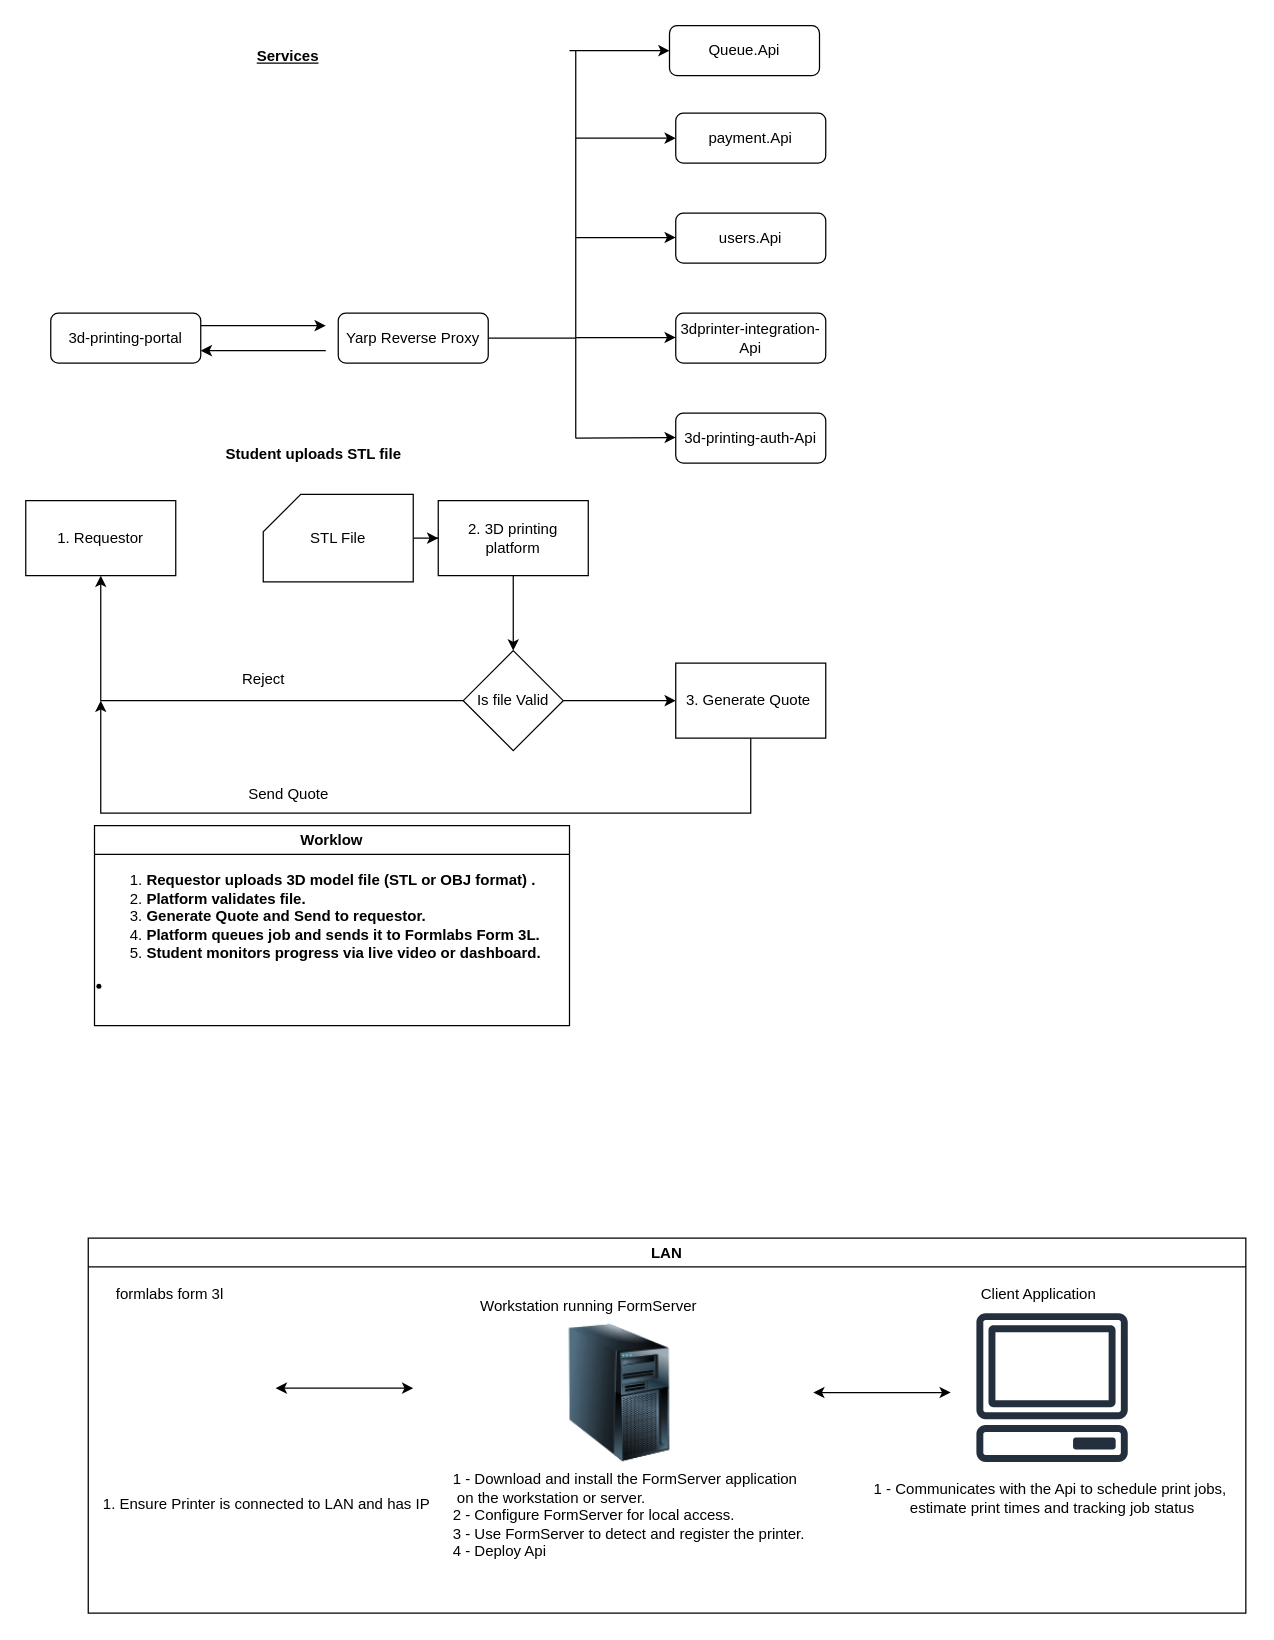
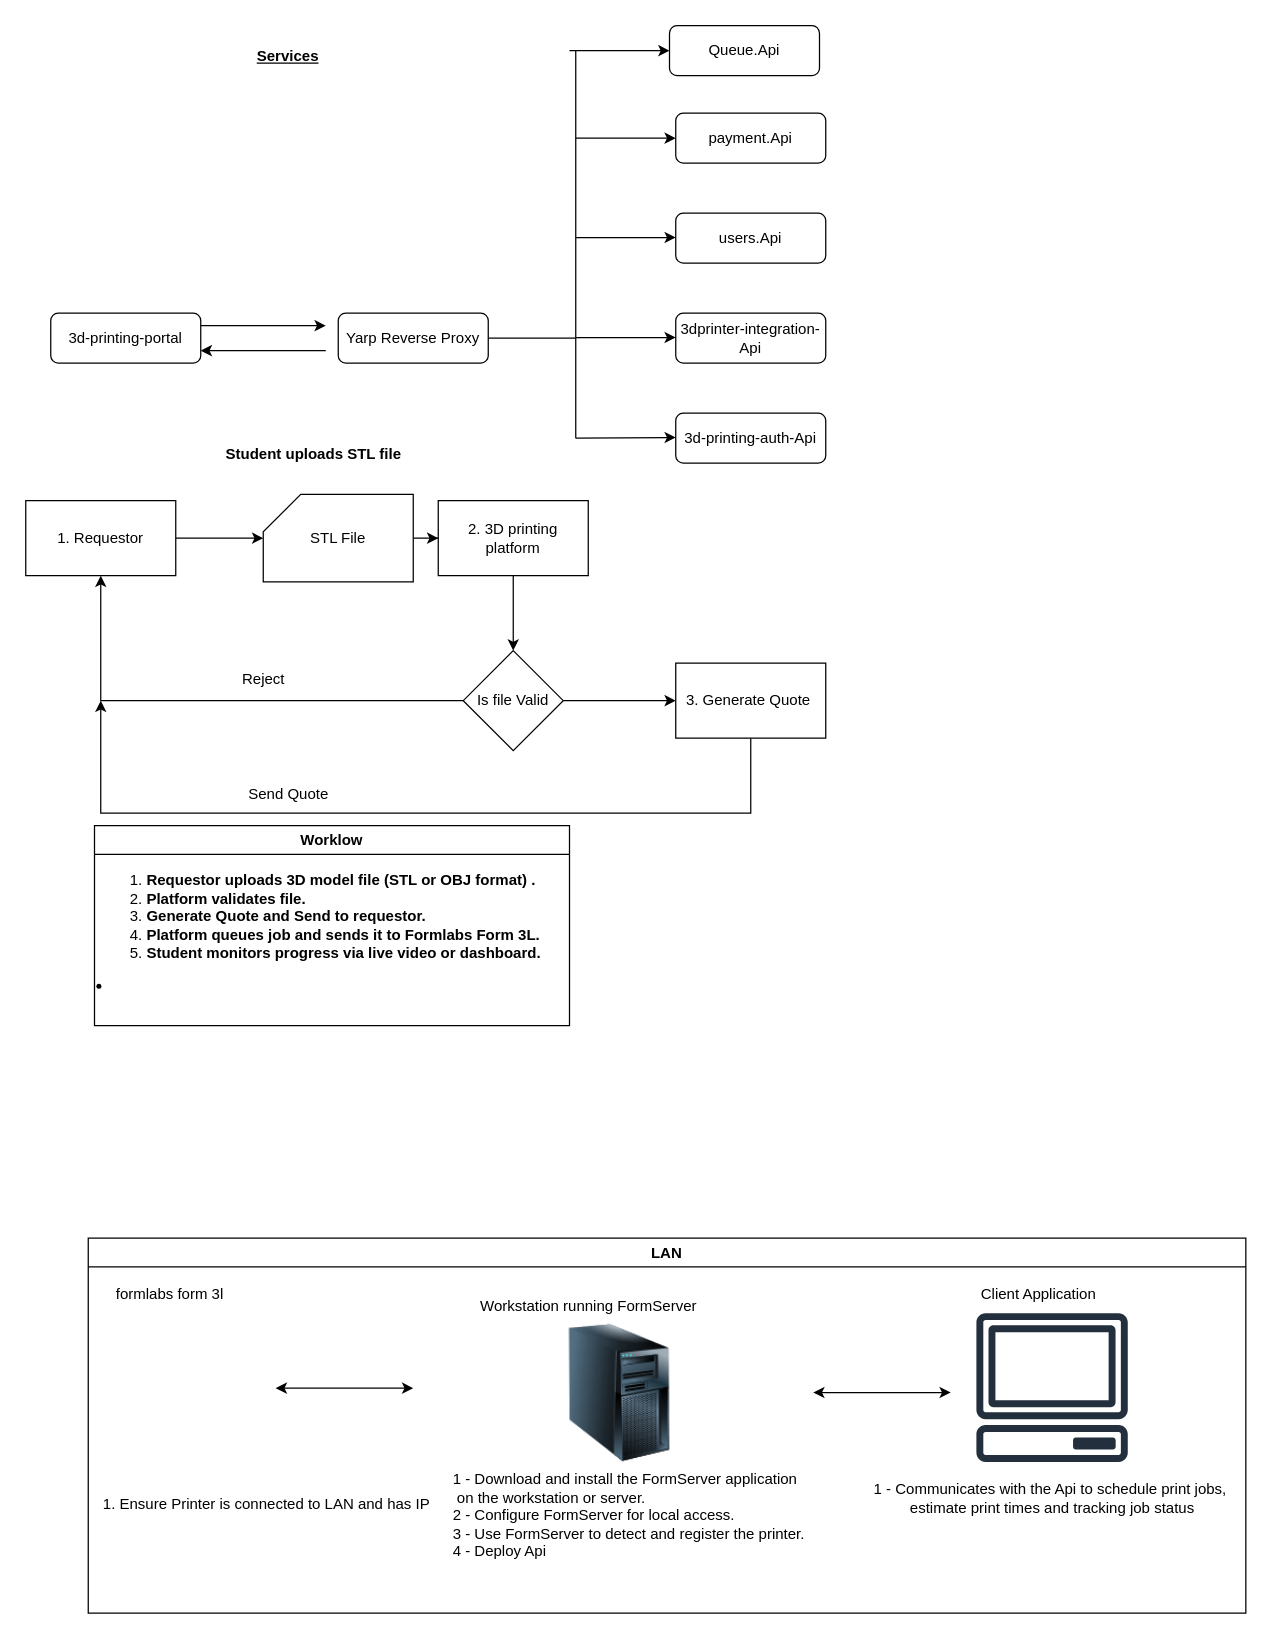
  <mxCell id="0" />
  <mxCell id="1" parent="0" />
  <mxCell id="2" style="edgeStyle=orthogonalEdgeStyle;rounded=0;orthogonalLoop=1;jettySize=auto;html=1;" parent="1" source="3" edge="1"><mxGeometry relative="1" as="geometry"><Array as="points"><mxPoint x="250" y="260" /><mxPoint x="250" y="260" /></Array><mxPoint x="260" y="260" as="targetPoint" /></mxGeometry></mxCell>
  <mxCell id="3" value="3d-printing-portal" style="rounded=1;whiteSpace=wrap;html=1;" parent="1" vertex="1"><mxGeometry x="40" y="250" width="120" height="40" as="geometry" /></mxCell>
  <mxCell id="4" value="3d-printing-auth-Api" style="rounded=1;whiteSpace=wrap;html=1;" parent="1" vertex="1"><mxGeometry x="540" y="330" width="120" height="40" as="geometry" /></mxCell>
  <mxCell id="5" value="payment.Api" style="rounded=1;whiteSpace=wrap;html=1;" parent="1" vertex="1"><mxGeometry x="540" y="90" width="120" height="40" as="geometry" /></mxCell>
  <mxCell id="6" value="users.Api" style="rounded=1;whiteSpace=wrap;html=1;" parent="1" vertex="1"><mxGeometry x="540" y="170" width="120" height="40" as="geometry" /></mxCell>
  <mxCell id="7" value="3dprinter-integration-Api" style="rounded=1;whiteSpace=wrap;html=1;" parent="1" vertex="1"><mxGeometry x="540" y="250" width="120" height="40" as="geometry" /></mxCell>
  <mxCell id="8" value="" style="endArrow=none;html=1;rounded=0;" parent="1" edge="1"><mxGeometry width="50" height="50" relative="1" as="geometry"><mxPoint x="460" y="350" as="sourcePoint" /><mxPoint x="460" y="40" as="targetPoint" /></mxGeometry></mxCell>
  <mxCell id="9" value="" style="endArrow=classic;html=1;rounded=0;entryX=0;entryY=0.5;entryDx=0;entryDy=0;" parent="1" target="5" edge="1"><mxGeometry width="50" height="50" relative="1" as="geometry"><mxPoint x="460" y="110" as="sourcePoint" /><mxPoint x="470" y="220" as="targetPoint" /></mxGeometry></mxCell>
  <mxCell id="10" value="" style="endArrow=classic;html=1;rounded=0;entryX=0;entryY=0.5;entryDx=0;entryDy=0;" parent="1" edge="1"><mxGeometry width="50" height="50" relative="1" as="geometry"><mxPoint x="460" y="189.5" as="sourcePoint" /><mxPoint x="540" y="189.5" as="targetPoint" /></mxGeometry></mxCell>
  <mxCell id="11" value="" style="endArrow=classic;html=1;rounded=0;entryX=0;entryY=0.5;entryDx=0;entryDy=0;" parent="1" edge="1"><mxGeometry width="50" height="50" relative="1" as="geometry"><mxPoint x="460" y="269.5" as="sourcePoint" /><mxPoint x="540" y="269.5" as="targetPoint" /></mxGeometry></mxCell>
  <mxCell id="12" value="" style="endArrow=classic;html=1;rounded=0;exitX=0;exitY=1;exitDx=0;exitDy=0;entryX=1;entryY=1;entryDx=0;entryDy=0;" parent="1" edge="1"><mxGeometry width="50" height="50" relative="1" as="geometry"><mxPoint x="260" y="280" as="sourcePoint" /><mxPoint x="160" y="280" as="targetPoint" /></mxGeometry></mxCell>
  <mxCell id="13" value="" style="endArrow=none;html=1;rounded=0;exitX=1;exitY=0.5;exitDx=0;exitDy=0;" parent="1" edge="1"><mxGeometry width="50" height="50" relative="1" as="geometry"><mxPoint x="380" y="270" as="sourcePoint" /><mxPoint x="460" y="270" as="targetPoint" /></mxGeometry></mxCell>
  <mxCell id="14" value="&lt;b&gt;&lt;u&gt;Services&lt;/u&gt;&lt;/b&gt;" style="text;html=1;align=center;verticalAlign=middle;whiteSpace=wrap;rounded=0;" parent="1" vertex="1"><mxGeometry x="150" y="30" width="160" height="30" as="geometry" /></mxCell>
  <mxCell id="15" value="Worklow" style="swimlane;whiteSpace=wrap;html=1;" parent="1" vertex="1"><mxGeometry x="75" y="660" width="380" height="160" as="geometry" /></mxCell>
  <mxCell id="16" value="&lt;ol&gt;&lt;li&gt;&lt;strong style=&quot;background-color: initial;&quot;&gt;Requestor uploads 3D model file (STL or OBJ format) .&lt;/strong&gt;&lt;/li&gt;&lt;li&gt;&lt;strong&gt;Platform validates file.&lt;/strong&gt;&lt;/li&gt;&lt;li&gt;&lt;b&gt;Generate Quote and Send to requestor.&lt;/b&gt;&lt;/li&gt;&lt;li&gt;&lt;strong&gt;Platform queues job and sends it to Formlabs Form 3L.&lt;/strong&gt;&lt;/li&gt;&lt;li&gt;&lt;strong&gt;Student monitors progress via live video or dashboard.&lt;/strong&gt;&lt;/li&gt;&lt;/ol&gt;&lt;li&gt;&lt;/li&gt;" style="text;html=1;align=left;verticalAlign=middle;resizable=0;points=[];autosize=1;strokeColor=none;fillColor=none;" parent="15" vertex="1"><mxGeometry y="20" width="380" height="120" as="geometry" /></mxCell>
+ <mxCell id="17" style="edgeStyle=orthogonalEdgeStyle;rounded=0;orthogonalLoop=1;jettySize=auto;html=1;" parent="1" source="18" target="22" edge="1"><mxGeometry relative="1" as="geometry" /></mxCell>
  <mxCell id="18" value="1. Requestor" style="rounded=0;whiteSpace=wrap;html=1;" parent="1" vertex="1"><mxGeometry y="400" width="120" height="60" as="geometry" x="20" /></mxCell>
  <mxCell id="19" style="edgeStyle=orthogonalEdgeStyle;rounded=0;orthogonalLoop=1;jettySize=auto;html=1;entryX=0.5;entryY=0;entryDx=0;entryDy=0;" parent="1" source="20" target="26" edge="1"><mxGeometry relative="1" as="geometry" /></mxCell>
  <mxCell id="20" value="2. 3D printing platform" style="rounded=0;whiteSpace=wrap;html=1;" parent="1" vertex="1"><mxGeometry x="350" y="400" width="120" height="60" as="geometry" /></mxCell>
  <mxCell id="21" style="edgeStyle=orthogonalEdgeStyle;rounded=0;orthogonalLoop=1;jettySize=auto;html=1;entryX=0;entryY=0.5;entryDx=0;entryDy=0;" parent="1" source="22" target="20" edge="1"><mxGeometry relative="1" as="geometry" /></mxCell>
  <mxCell id="22" value="STL File" style="shape=card;whiteSpace=wrap;html=1;" parent="1" vertex="1"><mxGeometry x="210" y="395" width="120" height="70" as="geometry" /></mxCell>
  <mxCell id="23" value="&lt;strong style=&quot;background-color: initial;&quot;&gt;Student uploads STL file&lt;br&gt;&lt;/strong&gt;" style="text;html=1;align=center;verticalAlign=middle;resizable=0;points=[];autosize=1;strokeColor=none;fillColor=none;" parent="1" vertex="1"><mxGeometry x="170" y="348" width="160" height="30" as="geometry" /></mxCell>
  <mxCell id="24" style="edgeStyle=orthogonalEdgeStyle;rounded=0;orthogonalLoop=1;jettySize=auto;html=1;entryX=0.5;entryY=1;entryDx=0;entryDy=0;" parent="1" source="26" target="18" edge="1"><mxGeometry relative="1" as="geometry" /></mxCell>
  <mxCell id="25" style="edgeStyle=orthogonalEdgeStyle;rounded=0;orthogonalLoop=1;jettySize=auto;html=1;entryX=0;entryY=0.5;entryDx=0;entryDy=0;" parent="1" source="26" target="29" edge="1"><mxGeometry relative="1" as="geometry" /></mxCell>
  <mxCell id="26" value="Is file Valid" style="rhombus;whiteSpace=wrap;html=1;" parent="1" vertex="1"><mxGeometry x="370" y="520" width="80" height="80" as="geometry" /></mxCell>
  <mxCell id="27" value="Reject" style="text;html=1;align=center;verticalAlign=middle;resizable=0;points=[];autosize=1;strokeColor=none;fillColor=none;" parent="1" vertex="1"><mxGeometry x="180" y="528" width="60" height="30" as="geometry" /></mxCell>
  <mxCell id="28" style="edgeStyle=orthogonalEdgeStyle;rounded=0;orthogonalLoop=1;jettySize=auto;html=1;" parent="1" source="29" edge="1"><mxGeometry relative="1" as="geometry"><mxPoint x="80" y="560" as="targetPoint" /><Array as="points"><mxPoint x="600" y="650" /></Array></mxGeometry></mxCell>
  <mxCell id="29" value="3. Generate Quote&amp;nbsp;" style="rounded=0;whiteSpace=wrap;html=1;" parent="1" vertex="1"><mxGeometry x="540" y="530" width="120" height="60" as="geometry" /></mxCell>
  <mxCell id="30" value="Send Quote" style="text;html=1;align=center;verticalAlign=middle;resizable=0;points=[];autosize=1;strokeColor=none;fillColor=none;" parent="1" vertex="1"><mxGeometry x="185" y="620" width="90" height="30" as="geometry" /></mxCell>
  <mxCell id="31" value="LAN" style="swimlane;whiteSpace=wrap;html=1;" parent="1" vertex="1"><mxGeometry x="70" y="990" width="926.07" height="300" as="geometry" /></mxCell>
  <mxCell id="32" value="formlabs form 3l" style="text;html=1;align=center;verticalAlign=middle;resizable=0;points=[];autosize=1;strokeColor=none;fillColor=none;" parent="31" vertex="1"><mxGeometry x="10" y="30" width="110" height="30" as="geometry" /></mxCell>
  <mxCell id="33" value="" style="shape=image;html=1;verticalAlign=top;verticalLabelPosition=bottom;labelBackgroundColor=#ffffff;imageAspect=0;aspect=fixed;image=https://cdn2.iconfinder.com/data/icons/analytic-investment-and-balanced-scorecard/512/426_box_3d_cube_smartphone_product_3d_print_printing-128.png" parent="31" vertex="1"><mxGeometry x="10" y="60" width="128" height="128" as="geometry" /></mxCell>
  <mxCell id="34" value="" style="image;html=1;image=img/lib/clip_art/computers/Server_Tower_128x128.png" parent="31" vertex="1"><mxGeometry x="370" y="69" width="110" height="110" as="geometry" /></mxCell>
  <mxCell id="35" value="" style="endArrow=classic;startArrow=classic;html=1;rounded=0;" parent="31" edge="1"><mxGeometry width="50" height="50" relative="1" as="geometry"><mxPoint x="150" y="120" as="sourcePoint" /><mxPoint x="260" y="120" as="targetPoint" /></mxGeometry></mxCell>
  <mxCell id="36" value="1 - Download and install the FormServer application&lt;div&gt;&amp;nbsp;on the workstation or server.&lt;/div&gt;&lt;div&gt;&lt;span style=&quot;text-align: center;&quot;&gt;2 - Configure FormServer for local access.&lt;/span&gt;&lt;/div&gt;&lt;div&gt;&lt;span style=&quot;text-align: center;&quot;&gt;3 - Use FormServer to detect and register the printer.&lt;/span&gt;&lt;span style=&quot;text-align: center;&quot;&gt;&lt;/span&gt;&lt;/div&gt;&lt;div&gt;&lt;span style=&quot;text-align: center;&quot;&gt;4 - Deploy Api&lt;/span&gt;&lt;span style=&quot;text-align: center;&quot;&gt;&lt;/span&gt;&lt;/div&gt;&lt;div&gt;&lt;br&gt;&lt;/div&gt;" style="text;html=1;align=left;verticalAlign=middle;resizable=0;points=[];autosize=1;strokeColor=none;fillColor=none;" parent="31" vertex="1"><mxGeometry x="290" y="179" width="300" height="100" as="geometry" /></mxCell>
  <mxCell id="37" value="1. Ensure Printer is connected to LAN and has IP&lt;span style=&quot;white-space: pre;&quot;&gt;&#09;&lt;/span&gt;" style="text;html=1;align=center;verticalAlign=middle;resizable=0;points=[];autosize=1;strokeColor=none;fillColor=none;" parent="31" vertex="1"><mxGeometry y="198" width="290" height="30" as="geometry" /></mxCell>
  <mxCell id="38" value="Workstation running FormServer" style="text;html=1;align=center;verticalAlign=middle;resizable=0;points=[];autosize=1;strokeColor=none;fillColor=none;" parent="31" vertex="1"><mxGeometry x="300" y="40" width="200" height="30" as="geometry" /></mxCell>
  <mxCell id="39" value="" style="sketch=0;outlineConnect=0;fontColor=#232F3E;gradientColor=none;fillColor=#232F3D;strokeColor=none;dashed=0;verticalLabelPosition=bottom;verticalAlign=top;align=center;html=1;fontSize=12;fontStyle=0;aspect=fixed;pointerEvents=1;shape=mxgraph.aws4.client;" parent="31" vertex="1"><mxGeometry x="710" y="60" width="122.13" height="119" as="geometry" /></mxCell>
  <mxCell id="40" value="Client Application" style="text;html=1;align=center;verticalAlign=middle;resizable=0;points=[];autosize=1;strokeColor=none;fillColor=none;" parent="31" vertex="1"><mxGeometry x="700" y="30" width="120" height="30" as="geometry" /></mxCell>
  <mxCell id="41" value="" style="endArrow=classic;startArrow=classic;html=1;rounded=0;" parent="31" edge="1"><mxGeometry width="50" height="50" relative="1" as="geometry"><mxPoint x="580" y="123.5" as="sourcePoint" /><mxPoint x="690" y="123.5" as="targetPoint" /></mxGeometry></mxCell>
  <mxCell id="42" value="1 - Communicates with the Api to schedule print jobs,&amp;nbsp;&lt;div&gt;estimate print times and tracking job status&lt;/div&gt;" style="text;html=1;align=center;verticalAlign=middle;resizable=0;points=[];autosize=1;strokeColor=none;fillColor=none;" parent="31" vertex="1"><mxGeometry x="616.07" y="188" width="310" height="40" as="geometry" /></mxCell>
  <mxCell id="43" value="" style="endArrow=classic;html=1;rounded=0;entryX=0;entryY=0.5;entryDx=0;entryDy=0;" parent="1" edge="1"><mxGeometry width="50" height="50" relative="1" as="geometry"><mxPoint x="460" y="350" as="sourcePoint" /><mxPoint x="540" y="349.5" as="targetPoint" /></mxGeometry></mxCell>
  <mxCell id="44" value="Yarp Reverse Proxy" style="rounded=1;whiteSpace=wrap;html=1;" parent="1" vertex="1"><mxGeometry x="270" y="250" width="120" height="40" as="geometry" /></mxCell>
  <mxCell id="45" value="Queue.Api" style="rounded=1;whiteSpace=wrap;html=1;" vertex="1" parent="1"><mxGeometry x="535" y="20" width="120" height="40" as="geometry" /></mxCell>
  <mxCell id="46" value="" style="endArrow=classic;html=1;rounded=0;entryX=0;entryY=0.5;entryDx=0;entryDy=0;" edge="1" parent="1" target="45"><mxGeometry width="50" height="50" relative="1" as="geometry"><mxPoint x="455" y="40" as="sourcePoint" /><mxPoint x="465" y="150" as="targetPoint" /></mxGeometry></mxCell>
